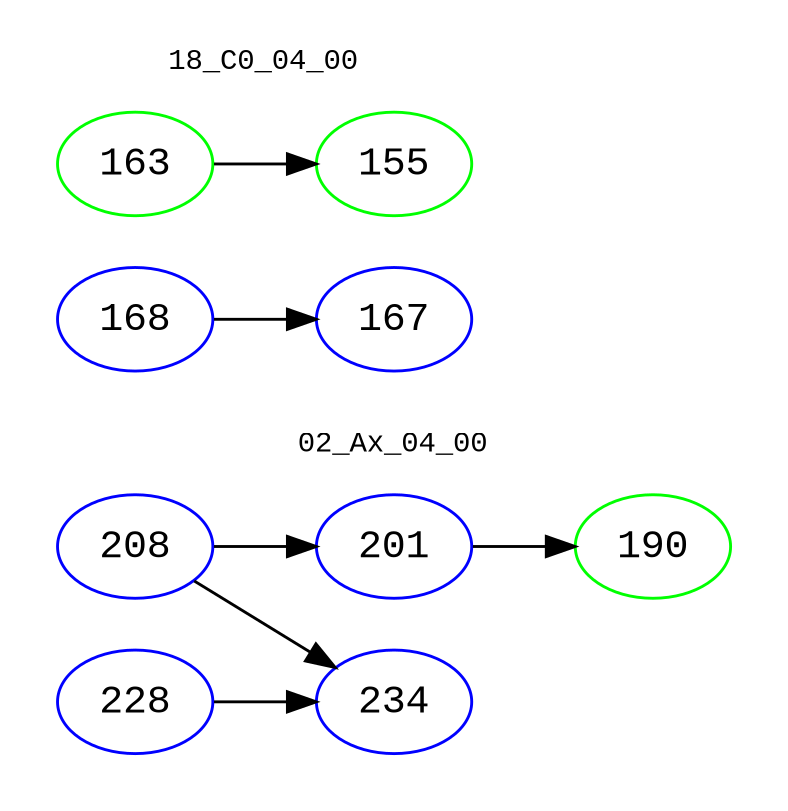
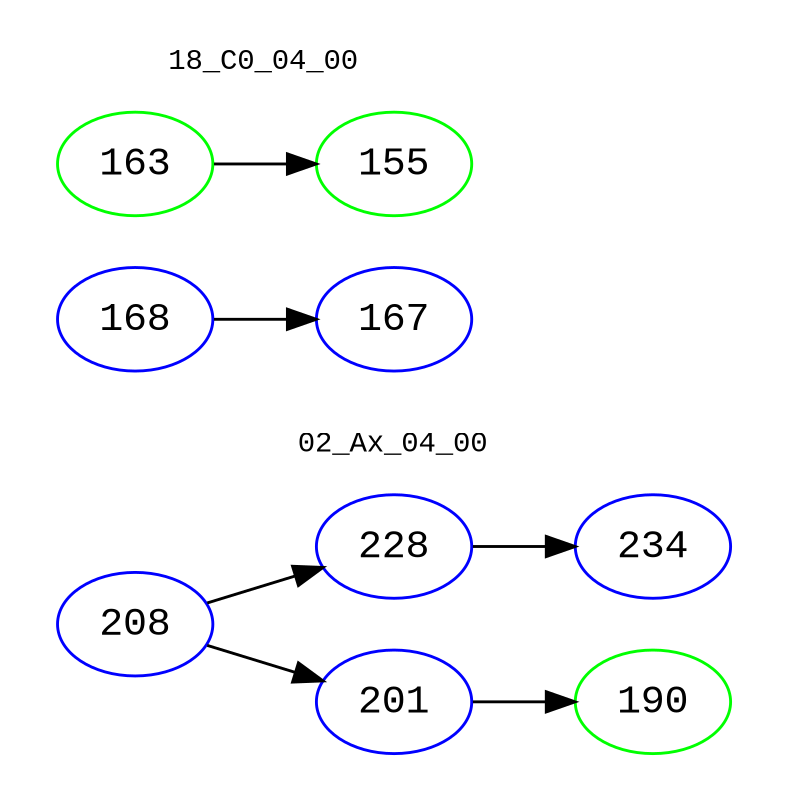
  digraph {
    fontname="Liberation Mono"
    rankdir=LR
    node [color=blue fontname="Liberation Mono"]
    edge [color=black fontname="Liberation Mono"]
    n1 [label=208]
    n2 [label=201]
    n3 [label=228]
    n4 [color=green label=190]
    n5 [label=234]
    n6 [color=green label=163]
    n7 [label=168]
    n8 [color=green label=155]
    n9 [label=167]
    subgraph cluster_1 {
      color=white
      fontsize=10
      label="02_Ax_04_00"
      n1
      n2
      n3
      n4
      n5
    }
    subgraph cluster_2 {
      color=white
      fontsize=10
      label="18_C0_04_00"
      n6
      n7
      n8
      n9
    }
    n1 -> n2
-   n1 -> n5
+   n1 -> n3
    n2 -> n4
    n3 -> n5
    n6 -> n8
    n7 -> n9
  }
